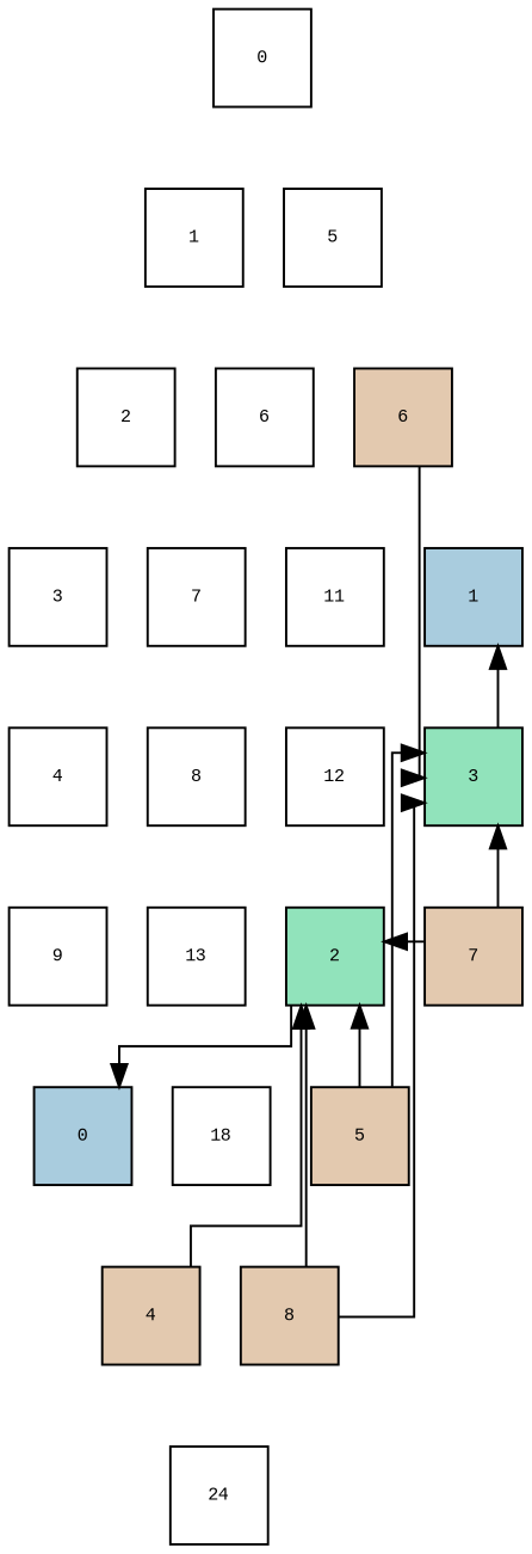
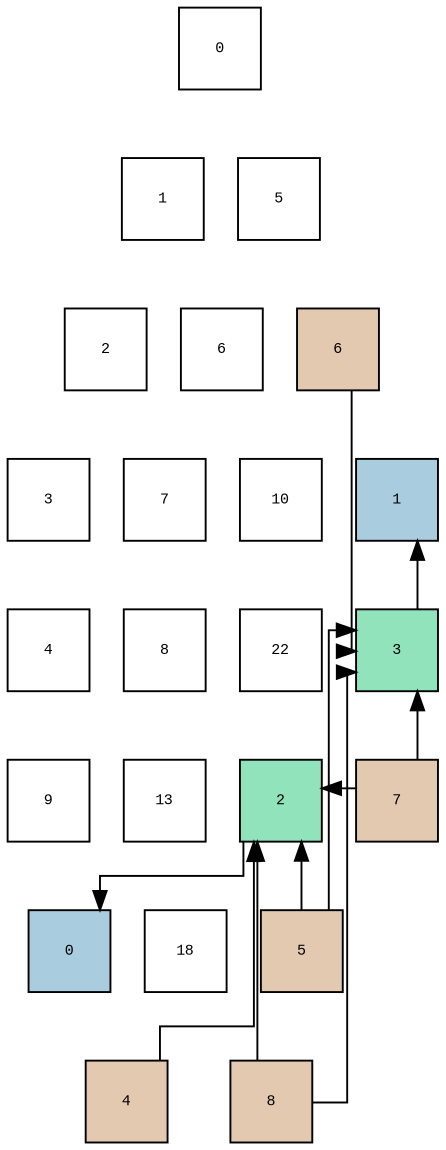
  digraph {
    fontname="Liberation Mono"
    rank=same
    rankdir=TB
    splines=ortho
    node [fillcolor="#ffffff" fixedsize=true fontname="Liberation Mono" fontsize=8 shape=square style=filled]
    edge [constraint=true fontname="Liberation Mono" style=invis]
    n1 [label=0 width=0.6]
    n2 [label=1 width=0.6]
    n3 [label=5 width=0.6]
    n4 [label=2 width=0.6]
    n5 [label=6 width=0.6]
    n6 [fillcolor="#e3c9af" label=6 width=0.6]
    n7 [label=3 width=0.6]
    n8 [label=7 width=0.6]
-   n9 [label=11 width=0.6]
+   n9 [label=10 width=0.6]
    n10 [label=4 width=0.6]
    n11 [label=8 width=0.6]
-   n12 [label=12 width=0.6]
+   n12 [label=22 width=0.6]
    n13 [label=9 width=0.6]
    n14 [label=13 width=0.6]
    n15 [fillcolor="#a9ccde" label=0 width=0.6]
    n16 [fillcolor="#a9ccde" label=1 width=0.6]
    n17 [fillcolor="#91e3bb" label=3 width=0.6]
    n18 [fillcolor="#91e3bb" label=2 width=0.6]
    n19 [label=18 width=0.6]
    n20 [fillcolor="#e3c9af" label=4 width=0.6]
    n21 [fillcolor="#e3c9af" label=7 width=0.6]
    n22 [fillcolor="#e3c9af" label=5 width=0.6]
    n23 [fillcolor="#e3c9af" label=8 width=0.6]
-   n24 [label=24 width=0.6]
    n1 -> n2
    n1 -> n3
    n2 -> n4
    n2 -> n5
    n3 -> n5
    n3 -> n6
    n4 -> n7
    n4 -> n8
    n5 -> n8
    n5 -> n9
    n6 -> n9
    n6 -> n16
    n6 -> n17 [constraint=false style=vis]
    n7 -> n10
    n7 -> n11
    n8 -> n11
    n8 -> n12
    n9 -> n12
    n9 -> n17
    n10 -> n13
    n11 -> n13
    n11 -> n14
    n12 -> n14
    n12 -> n18
    n13 -> n15
    n14 -> n15
    n14 -> n19
    n15 -> n20
    n16 -> n17
    n17 -> n16 [constraint=false style=vis]
    n17 -> n18
    n17 -> n21
    n18 -> n15 [constraint=false style=vis]
    n18 -> n19
    n18 -> n22
    n19 -> n20
    n19 -> n23
    n20 -> n18 [constraint=false style=vis]
-   n20 -> n24
    n21 -> n17 [constraint=false style=vis]
    n21 -> n18 [constraint=false style=vis]
    n21 -> n22
    n22 -> n17 [constraint=false style=vis]
    n22 -> n18 [constraint=false style=vis]
    n22 -> n23
    n23 -> n17 [constraint=false style=vis]
    n23 -> n18 [constraint=false style=vis]
-   n23 -> n24
  }
